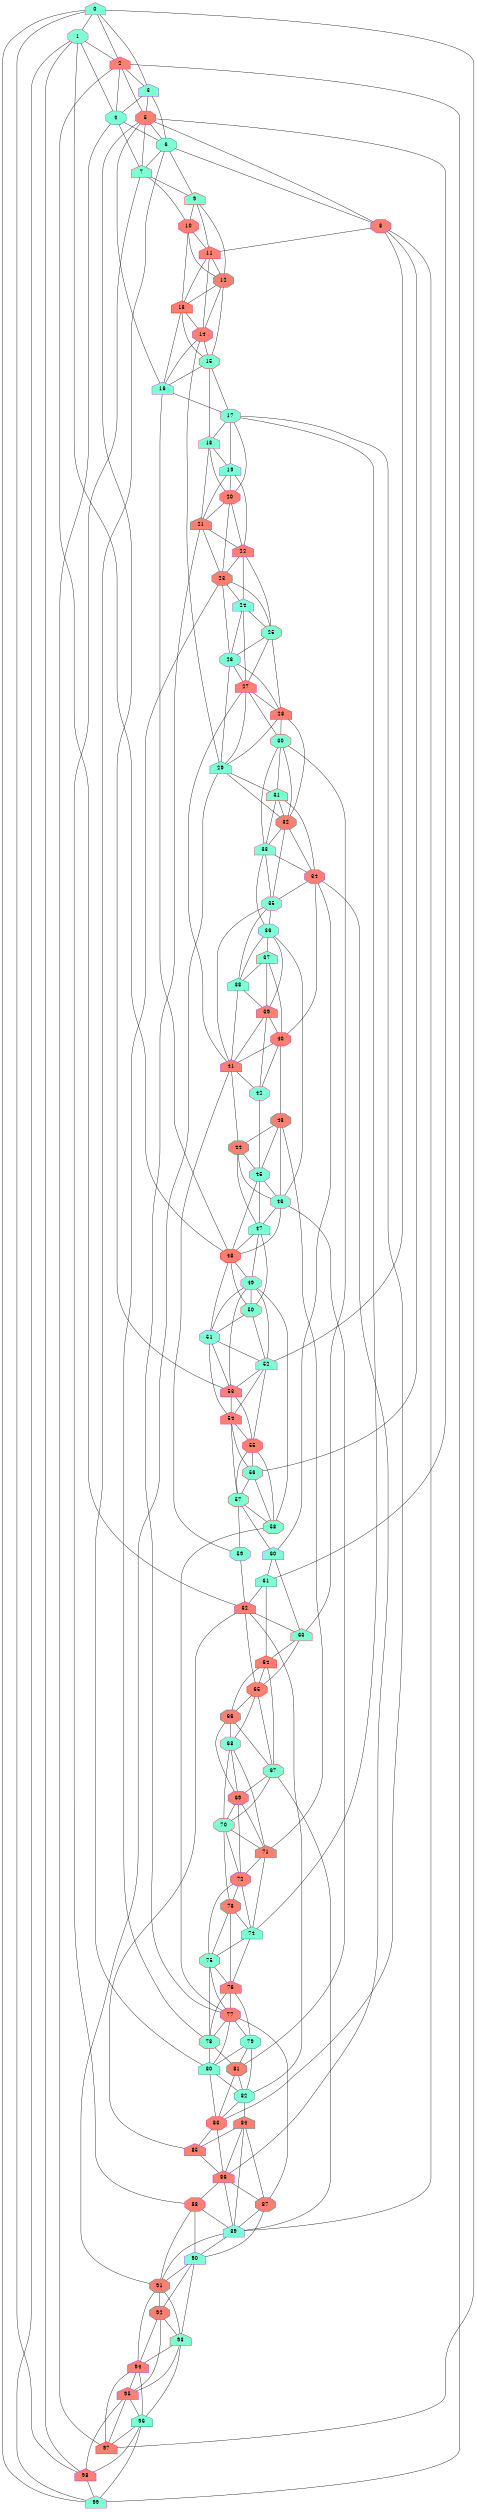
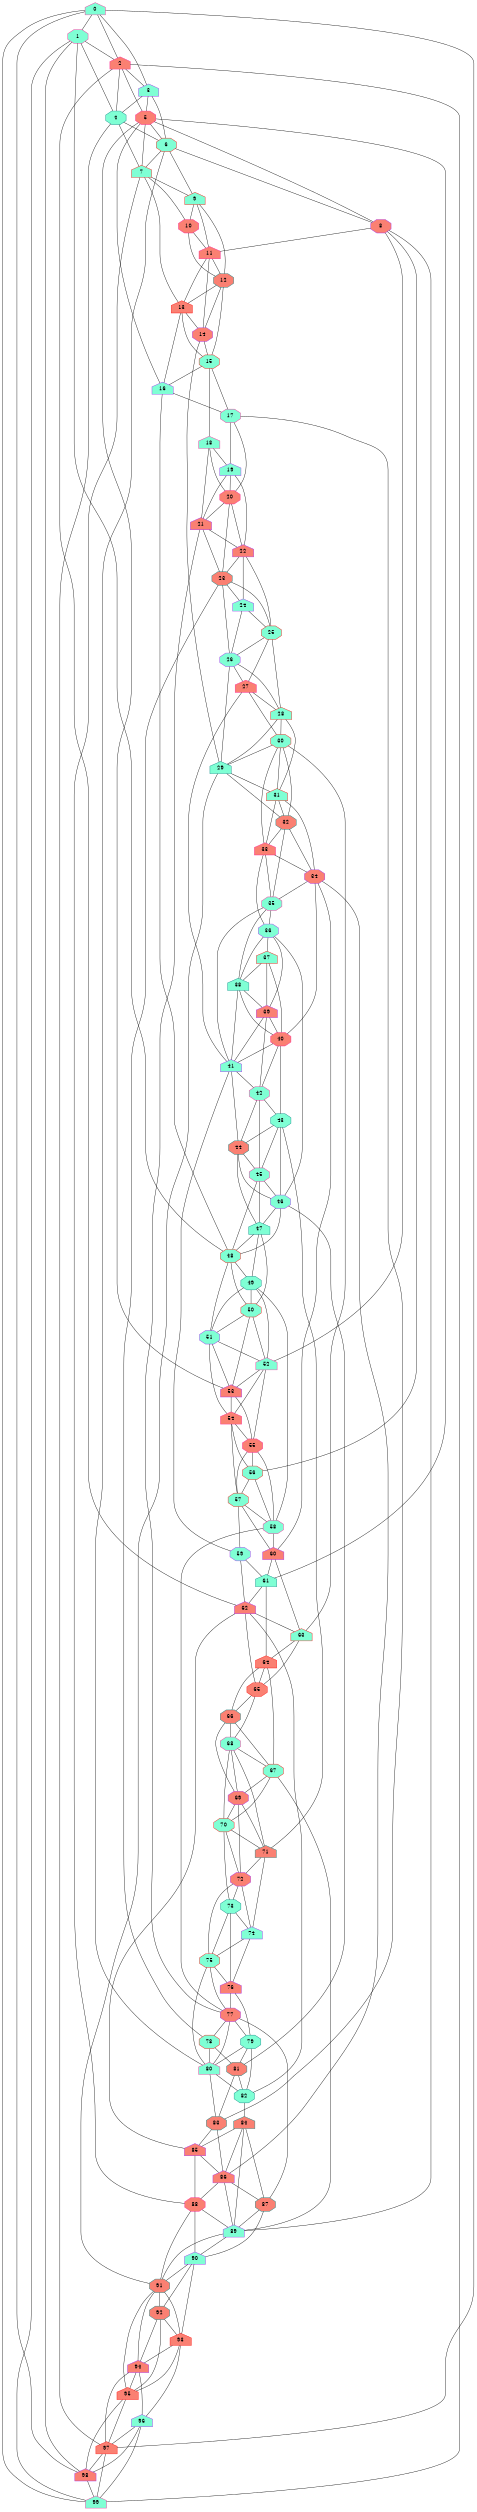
  strict graph {
    node [color=purple fillcolor=aquamarine shape=octagon style=filled]
    edge [is_available=True prob=1.0]
    0 [color=deeppink shape=house]
    1 [color=deeppink]
    2 [color=deeppink fillcolor=salmon shape=house]
    3 [shape=house]
    97 [color=red fillcolor=salmon shape=house]
    98 [fillcolor=salmon shape=house]
    99 [color=deeppink shape=house]
    4 [color=teal]
-   48 [color=red fillcolor=salmon]
+   48 [color=red]
    5 [color=deeppink fillcolor=salmon]
    62 [fillcolor=salmon shape=house]
-   6 [color=teal]
+   6 [color=red]
    7 [color=red shape=house]
-   49 [color=deeppink]
+   49 [color=teal]
    50 [color=red]
    51
    8 [fillcolor=salmon]
    16 [shape=house]
    53 [fillcolor=salmon shape=house]
    61 [color=teal shape=house]
    63 [color=red shape=house]
    65 [color=red fillcolor=salmon]
    82 [color=teal]
    85 [fillcolor=salmon shape=house]
    9 [color=red shape=house]
-   80 [color=teal shape=house]
+   80 [color=deeppink shape=house]
    10 [color=deeppink fillcolor=salmon]
    88 [color=deeppink fillcolor=salmon]
    11 [color=deeppink fillcolor=salmon shape=house]
    52 [color=deeppink shape=house]
    56 [color=red]
    89 [shape=house]
    17 [color=deeppink]
    54 [color=deeppink fillcolor=salmon shape=house]
    55 [color=deeppink fillcolor=salmon]
    64 [color=red fillcolor=salmon shape=house]
    12 [color=teal fillcolor=salmon]
-   83 [color=deeppink fillcolor=salmon]
+   83 [color=teal fillcolor=salmon]
    13 [color=red fillcolor=salmon shape=house]
    91 [color=teal fillcolor=salmon]
    90 [shape=house]
    14 [fillcolor=salmon]
-   58 [color=red]
+   58 [color=deeppink]
    57 [color=red]
    15 [color=red]
    29 [color=teal shape=house]
    18 [color=deeppink shape=house]
    31 [color=red shape=house]
    32 [color=teal fillcolor=salmon]
    19 [shape=house]
    20 [color=deeppink fillcolor=salmon]
-   74 [color=teal shape=house]
-   21 [color=teal fillcolor=salmon shape=house]
+   74 [shape=house]
+   21 [fillcolor=salmon shape=house]
    22 [fillcolor=salmon shape=house]
    23 [color=teal fillcolor=salmon]
    75 [color=red]
    76 [fillcolor=salmon shape=house]
    86 [fillcolor=salmon shape=house]
    77 [fillcolor=salmon]
    24 [shape=house]
    25 [color=red]
    26
    78 [color=red]
    79 [color=teal]
    87 [color=teal fillcolor=salmon]
    27 [color=deeppink fillcolor=salmon shape=house]
-   28 [color=red fillcolor=salmon shape=house]
+   28 [color=red shape=house]
    81 [color=teal fillcolor=salmon]
    30 [color=red]
-   41 [fillcolor=salmon shape=house]
-   33 [color=deeppink shape=house]
+   41 [shape=house]
+   33 [color=deeppink fillcolor=salmon shape=house]
    42 [color=deeppink]
    44 [color=teal fillcolor=salmon]
    59
    34 [fillcolor=salmon]
    35 [color=deeppink]
    92 [color=teal fillcolor=salmon]
-   93 [color=red shape=house]
+   93 [color=red fillcolor=salmon shape=house]
    94 [fillcolor=salmon shape=house]
    36
    40 [color=deeppink fillcolor=salmon]
-   60 [shape=house]
+   60 [fillcolor=salmon shape=house]
    38 [color=teal shape=house]
    37 [color=red shape=house]
    39 [fillcolor=salmon shape=house]
-   46 [color=deeppink]
-   43 [color=teal fillcolor=salmon]
+   46
+   43 [color=teal]
    47 [color=teal shape=house]
    45 [color=deeppink]
    71 [color=teal fillcolor=salmon shape=house]
    72 [fillcolor=salmon]
    66 [color=teal fillcolor=salmon]
    67 [color=red]
    68 [color=deeppink]
    84 [color=teal fillcolor=salmon shape=house]
    69 [fillcolor=salmon]
    70 [color=red]
-   73 [color=teal fillcolor=salmon]
-   95 [fillcolor=salmon shape=house]
-   96 [color=teal shape=house]
+   73 [color=teal]
+   95 [color=red fillcolor=salmon shape=house]
+   96 [shape=house]
    0 -- 1
    0 -- 2 [prob=0.6610826369]
    0 -- 3 [prob=0.966992540334]
    0 -- 97 [prob=0.617160324223]
    0 -- 98
    0 -- 99
    1 -- 2 [prob=0.353484139685]
    1 -- 98
    1 -- 99 [prob=0.439606506853]
    1 -- 4 [prob=0.164283332581]
    1 -- 48
    2 -- 3
    2 -- 99 [prob=0.934657588716]
    2 -- 4 [prob=0.203086253222]
    2 -- 5 [prob=0.0220100634842]
    2 -- 62 [prob=0.0590188600011]
    3 -- 4 [prob=0.426542392014]
    3 -- 5 [prob=0.88982569867]
    3 -- 6 [prob=0.91317622889]
+   97 -- 98
+   97 -- 99 [prob=0.818996650321]
    98 -- 99 [prob=0.468962747155]
    4 -- 97
    4 -- 6
    4 -- 7 [prob=0.0330082649463]
    48 -- 49 [prob=0.513434187451]
    48 -- 50 [prob=0.55132979672]
    48 -- 51 [prob=0.876277582973]
    5 -- 6 [prob=0.464926984473]
    5 -- 7 [prob=0.258160443524]
    5 -- 8 [prob=0.129942839235]
    5 -- 16
    5 -- 53
    5 -- 61 [prob=0.726824660529]
    62 -- 63
    62 -- 65
    62 -- 82 [prob=0.264782494137]
    62 -- 85
    6 -- 7 [prob=0.659382928351]
    6 -- 8
    6 -- 9 [prob=0.557813254622]
    6 -- 80 [prob=0.775759560273]
    7 -- 9 [prob=0.391146378014]
    7 -- 10 [prob=0.108616311071]
    7 -- 88 [prob=0.400459574868]
    49 -- 50
    49 -- 51
    49 -- 52 [prob=0.325705393]
    49 -- 58 [prob=0.0189883379094]
    50 -- 51 [prob=0.434427931461]
-   49 -- 53 [prob=0.744263950282]
+   50 -- 53 [prob=0.744263950282]
    50 -- 52 [prob=0.756220602322]
    51 -- 53
    51 -- 52 [prob=0.0743176147573]
    51 -- 54 [prob=0.0534616669066]
    8 -- 11
    8 -- 52
    8 -- 56 [prob=0.49208185246]
    8 -- 89 [prob=0.996909845604]
    16 -- 48 [prob=0.726830417868]
    16 -- 17 [prob=0.534234244837]
    53 -- 54
    53 -- 55 [prob=0.284325963274]
    61 -- 62
    61 -- 64 [prob=0.781690998837]
    63 -- 65
    63 -- 64 [prob=0.657005328758]
    65 -- 66
-   65 -- 67 [prob=0.469928657517]
+   68 -- 67 [prob=0.469928657517]
    65 -- 68 [prob=0.806227519809]
-   82 -- 83 [prob=0.579077499152]
    82 -- 84 [prob=0.198436869339]
+   85 -- 88
    85 -- 86
    9 -- 10
    9 -- 11 [prob=0.841291638359]
    9 -- 12
    80 -- 82 [prob=0.450499516697]
    80 -- 83 [prob=0.488378373249]
    10 -- 11 [prob=0.22667586108]
    10 -- 12
-   10 -- 13
+   7 -- 13
    88 -- 89 [prob=0.953418054775]
    88 -- 91 [prob=0.587839486382]
    88 -- 90 [prob=0.301369435643]
    11 -- 12 [prob=0.853026284954]
    11 -- 13 [prob=0.617754615964]
    11 -- 14 [prob=0.655017398537]
    52 -- 53 [prob=0.596600806462]
    52 -- 54
    52 -- 55 [prob=0.28356967758]
    56 -- 58 [prob=0.627462223242]
    56 -- 57 [prob=0.638153628966]
    89 -- 91
    89 -- 90 [prob=0.902158629362]
    17 -- 83
-   17 -- 18 [prob=0.956973288672]
    17 -- 19 [prob=0.355261517477]
    17 -- 20 [prob=0.185147433269]
-   17 -- 74 [prob=0.193990728867]
    54 -- 56
    54 -- 55 [prob=0.067049362858]
    54 -- 57
    55 -- 56
    55 -- 58 [prob=0.189397598001]
    55 -- 57 [prob=0.326660511483]
    64 -- 65 [prob=0.958321189654]
    64 -- 66 [prob=0.117873340111]
    64 -- 67 [prob=0.525154107498]
    12 -- 13
    12 -- 14
    12 -- 15 [prob=0.0305568483413]
    83 -- 85 [prob=0.493441892188]
    83 -- 86
    13 -- 16 [prob=0.630658930057]
    13 -- 14
    13 -- 15
    91 -- 92 [prob=0.632363619713]
    91 -- 93 [prob=0.590234253672]
    91 -- 94
    90 -- 91 [prob=0.886807209371]
    90 -- 92
    90 -- 93 [prob=0.264366845979]
-   14 -- 16 [prob=0.0912346154546]
    14 -- 15 [prob=0.72897011305]
    14 -- 29 [prob=0.772347896261]
    58 -- 77 [prob=0.533111966395]
+   58 -- 60 [prob=0.0769190110945]
    57 -- 58
    57 -- 59 [prob=0.255293987768]
    57 -- 60 [prob=0.666190986554]
    15 -- 16
    15 -- 17
    15 -- 18 [prob=0.919625860242]
    29 -- 91 [prob=0.8771720736]
    29 -- 31 [prob=0.634184528036]
    29 -- 32 [prob=0.0624037063313]
    18 -- 19 [prob=0.161138521501]
    18 -- 20 [prob=0.7203605336]
    18 -- 21 [prob=0.755090596521]
    31 -- 32 [prob=0.218706922109]
    31 -- 33 [prob=0.308558381989]
    31 -- 34 [prob=0.873319157761]
    32 -- 33 [prob=0.242696255229]
    32 -- 34 [prob=0.227690271504]
    32 -- 35 [prob=0.364455004836]
    19 -- 20
    19 -- 21 [prob=0.250729247794]
    19 -- 22
    20 -- 21 [prob=0.131066765666]
    20 -- 22 [prob=0.00295389986959]
    20 -- 23 [prob=0.940901558842]
    74 -- 75
    74 -- 76 [prob=0.990608282905]
    21 -- 22 [prob=0.145708333097]
    21 -- 23 [prob=0.628209054863]
    21 -- 77
    22 -- 23 [prob=0.666070641877]
    22 -- 24 [prob=0.0607719252212]
    22 -- 25 [prob=0.552303580797]
    23 -- 24 [prob=0.914652880925]
    23 -- 25 [prob=0.963281769906]
    23 -- 26 [prob=0.710899747799]
    23 -- 78 [prob=0.75212244733]
    75 -- 76 [prob=0.898330124373]
    75 -- 77
-   75 -- 78 [prob=0.233348224402]
+   75 -- 80 [prob=0.233348224402]
    76 -- 77
-   76 -- 78
    76 -- 79 [prob=0.360600473139]
    86 -- 88 [prob=0.577242237756]
    86 -- 89 [prob=0.0422612717588]
    86 -- 87
    77 -- 80
    77 -- 78 [prob=0.349140213327]
    77 -- 79 [prob=0.493724750703]
    77 -- 87 [prob=0.328977714929]
    24 -- 25 [prob=0.500120086472]
    24 -- 26 [prob=0.841685890177]
-   24 -- 27
    25 -- 26 [prob=0.0575698456828]
    25 -- 27 [prob=0.259433211915]
    25 -- 28 [prob=0.19602073103]
    26 -- 29 [prob=0.758669975294]
    26 -- 27 [prob=0.0659138842188]
    26 -- 28 [prob=0.739785867131]
    78 -- 80 [prob=0.922976409578]
    78 -- 81 [prob=0.182913988661]
    79 -- 82
    79 -- 80
    79 -- 81 [prob=0.821115961172]
    87 -- 89 [prob=0.525493818445]
    87 -- 90 [prob=0.807892666043]
-   27 -- 29 [prob=0.91681089884]
+   30 -- 29 [prob=0.91681089884]
    27 -- 28
    27 -- 30 [prob=0.189950898785]
    27 -- 41 [prob=0.812501234931]
    28 -- 29 [prob=0.472265476875]
-   28 -- 32 [prob=0.0385403661438]
+   28 -- 31 [prob=0.0385403661438]
    28 -- 30 [prob=0.641694402158]
    81 -- 82
    81 -- 83 [prob=0.723326505694]
    30 -- 63 [prob=0.812803473922]
    30 -- 31 [prob=0.998976031898]
    30 -- 32 [prob=0.944665304112]
    30 -- 33
    41 -- 42
    41 -- 44 [prob=0.805670737985]
    41 -- 59
    33 -- 34 [prob=0.377806872597]
    33 -- 35 [prob=0.580564891143]
    33 -- 36 [prob=0.423442939012]
+   42 -- 44
+   42 -- 43
    42 -- 45 [prob=0.612061424715]
    44 -- 46
    44 -- 47 [prob=0.845340108429]
    44 -- 45 [prob=0.566487653859]
    59 -- 62 [prob=0.765799837553]
+   59 -- 61 [prob=0.357140751337]
    34 -- 86
    34 -- 35 [prob=0.966755534819]
    34 -- 40 [prob=0.417414549722]
    34 -- 60
    35 -- 41 [prob=0.396898077236]
    35 -- 36
    35 -- 38 [prob=0.342395190341]
    92 -- 93
    92 -- 94 [prob=0.283163497406]
    92 -- 95 [prob=0.47314022302]
    93 -- 94 [prob=0.820734830545]
    93 -- 95 [prob=0.872226816043]
    93 -- 96 [prob=0.271424433018]
    94 -- 97
    94 -- 95 [prob=0.10601247524]
    94 -- 96
    36 -- 38 [prob=0.743979095736]
    36 -- 37 [prob=0.70900137683]
    36 -- 39 [prob=0.0396376562005]
    36 -- 46
    40 -- 41 [prob=0.469921897908]
    40 -- 42
    40 -- 43
    60 -- 61 [prob=0.351646281676]
    60 -- 63
    38 -- 41 [prob=0.031815697737]
+   38 -- 40
    38 -- 39
    37 -- 40 [prob=0.944555277477]
    37 -- 38 [prob=0.166684062334]
    37 -- 39 [prob=0.910996965438]
    39 -- 41
    39 -- 42
    39 -- 40 [prob=0.3243960434]
    46 -- 48 [prob=0.127479955804]
    46 -- 81
    46 -- 47 [prob=0.0488541389848]
    43 -- 44 [prob=0.0199033242078]
    43 -- 46
    43 -- 45 [prob=0.487613895158]
    43 -- 71 [prob=0.636559723551]
    47 -- 48 [prob=0.28847465008]
    47 -- 49
    47 -- 50 [prob=0.715736271882]
    45 -- 48 [prob=0.38010249942]
    45 -- 46 [prob=0.700872745843]
    45 -- 47
    71 -- 74 [prob=0.609210085818]
    71 -- 72 [prob=0.962311538756]
    72 -- 74
    72 -- 75 [prob=0.241706920246]
    72 -- 73 [prob=0.880298584765]
    66 -- 67 [prob=0.480036549048]
    66 -- 68 [prob=0.515365047215]
    66 -- 69 [prob=0.75342885982]
    67 -- 89 [prob=0.496857379963]
    67 -- 69
    67 -- 70 [prob=0.489647171507]
    68 -- 71 [prob=0.290385437237]
    68 -- 69
    68 -- 70 [prob=0.508729019781]
    84 -- 85 [prob=0.899755027725]
    84 -- 89 [prob=0.510767591676]
    84 -- 86 [prob=0.673591724744]
    84 -- 87 [prob=0.238775316246]
    69 -- 71 [prob=0.181688951353]
    69 -- 72 [prob=0.505135728839]
    69 -- 70
    70 -- 71 [prob=0.808499699787]
    70 -- 72 [prob=0.998987765238]
    70 -- 73
    73 -- 74 [prob=0.0279403843684]
    73 -- 75
    73 -- 76 [prob=0.687553948572]
    95 -- 97
    95 -- 98 [prob=0.520559343337]
-   95 -- 96 [prob=0.302215807541]
+   95 -- 91 [prob=0.302215807541]
    96 -- 97 [prob=0.637558109284]
    96 -- 98
    96 -- 99 [prob=0.264992344285]
  }
